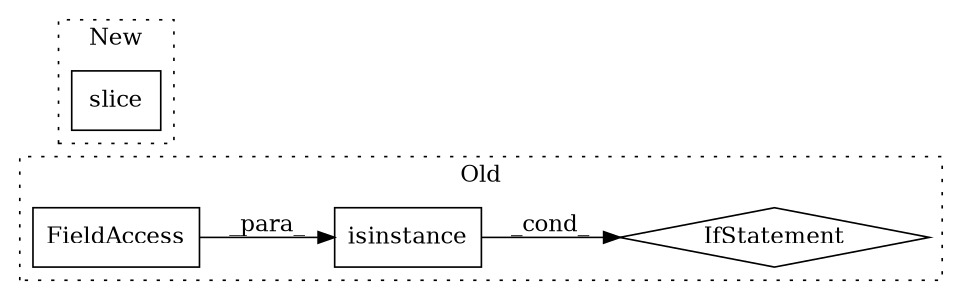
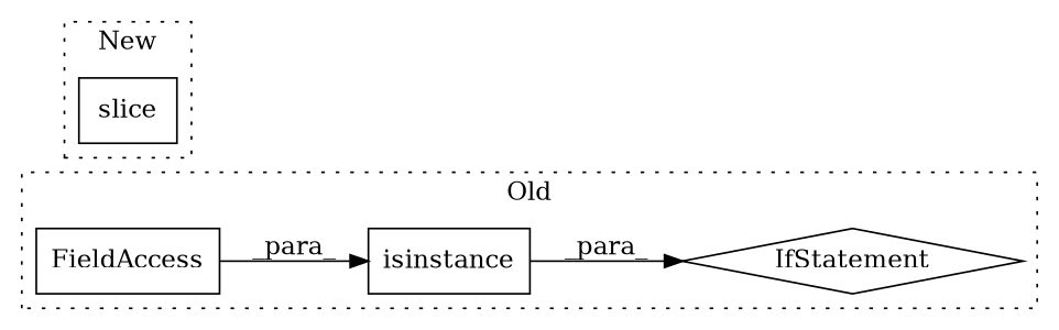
  digraph {
    rankdir=LR
    node [a=32 shape=box]
    n1 [l="11,1" label=isinstance s="9201,9229"]
    n2 [a=25 l="4,2" label=IfStatement s="9197,9257" shape=diamond]
    n3 [a=22 l=13 label=FieldAccess s=9216]
    n4 [l="6,1" label=slice s="9225,9235"]
    subgraph cluster_1 {
      label=Old
      style=dotted
      n1
      n2
      n3
    }
    subgraph cluster_2 {
      label=New
      style=dotted
      n4
    }
-   n1 -> n2 [label=_cond_]
+   n1 -> n2 [label=_para_]
    n3 -> n1 [label=_para_]
  }
